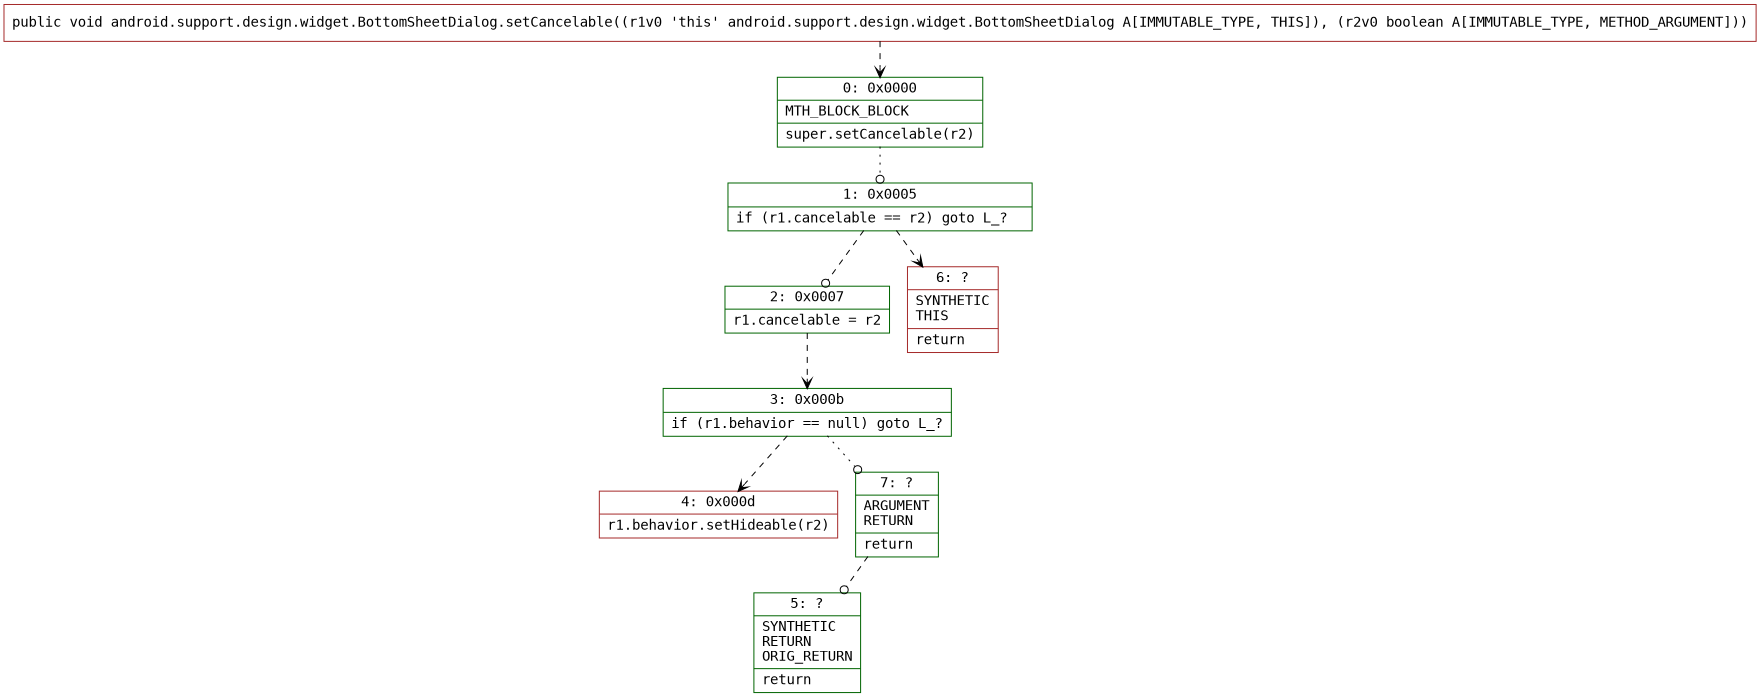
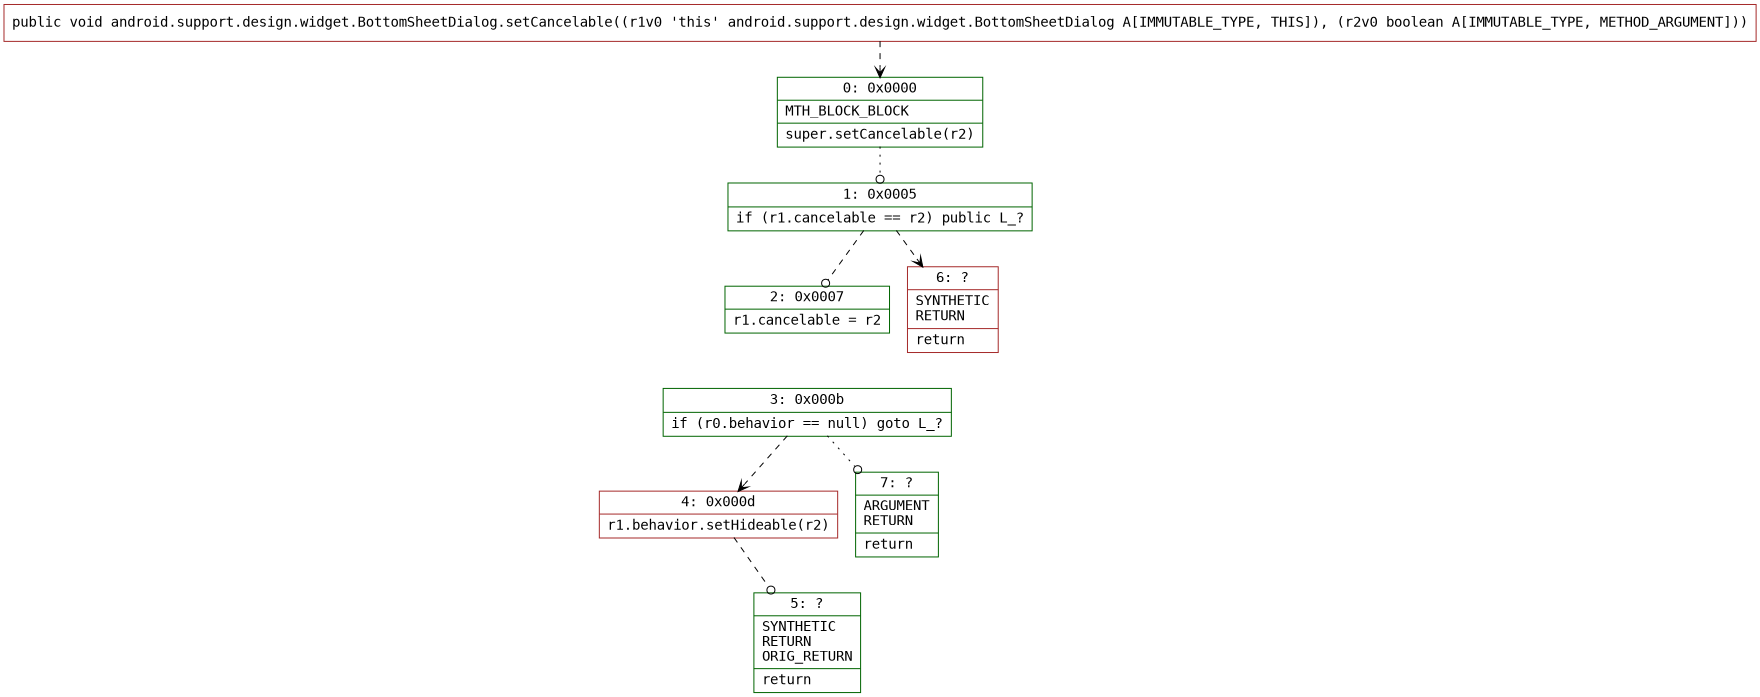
  digraph {
    fontname="DejaVu Sans Mono"
    node [color=darkgreen fontname="DejaVu Sans Mono" shape=record]
    edge [arrowhead=odot fontname="DejaVu Sans Mono" style=dashed]
    n1 [label="{0\:\ 0x0000|MTH_BLOCK_BLOCK\l|super.setCancelable(r2)\l}"]
-   n2 [label="{1\:\ 0x0005|if (r1.cancelable == r2) goto L_?\l}"]
+   n2 [label="{1\:\ 0x0005|if (r1.cancelable == r2) public L_?\l}"]
    n3 [label="{2\:\ 0x0007|r1.cancelable = r2\l}"]
-   n4 [color=brown label="{6\:\ ?|SYNTHETIC\lTHIS\l|return\l}"]
-   n5 [label="{3\:\ 0x000b|if (r1.behavior == null) goto L_?\l}"]
+   n4 [color=brown label="{6\:\ ?|SYNTHETIC\lRETURN\l|return\l}"]
+   n5 [label="{3\:\ 0x000b|if (r0.behavior == null) goto L_?\l}"]
    n6 [color=brown label="{4\:\ 0x000d|r1.behavior.setHideable(r2)\l}"]
    n7 [label="{7\:\ ?|ARGUMENT\lRETURN\l|return\l}"]
    n8 [label="{5\:\ ?|SYNTHETIC\lRETURN\lORIG_RETURN\l|return\l}"]
    n9 [color=brown label="{public void android.support.design.widget.BottomSheetDialog.setCancelable((r1v0 'this' android.support.design.widget.BottomSheetDialog A[IMMUTABLE_TYPE, THIS]), (r2v0 boolean A[IMMUTABLE_TYPE, METHOD_ARGUMENT])) }"]
    n1 -> n2 [style=dotted]
    n2 -> n3
    n2 -> n4 [arrowhead=vee]
-   n3 -> n5 [arrowhead=vee]
    n5 -> n6 [arrowhead=vee]
    n5 -> n7 [style=dotted]
-   n7 -> n8
+   n6 -> n8
    n9 -> n1 [arrowhead=vee]
  }
